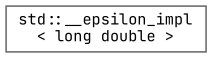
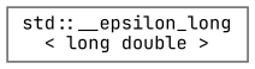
  digraph {
    rankdir=LR
    fontname="JetBrains Mono"
-   n1 [color=grey40 fillcolor=white fontname="JetBrains Mono" fontsize=10 height=0.2 label="std::__epsilon_impl\l\< long double \>" shape=box style=filled width=0.4]
+   n1 [color=grey40 fillcolor=white fontname="JetBrains Mono" fontsize=10 height=0.2 label="std::__epsilon_long\l\< long double \>" shape=box style=filled width=0.4]
  }
